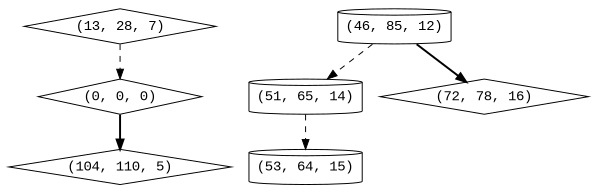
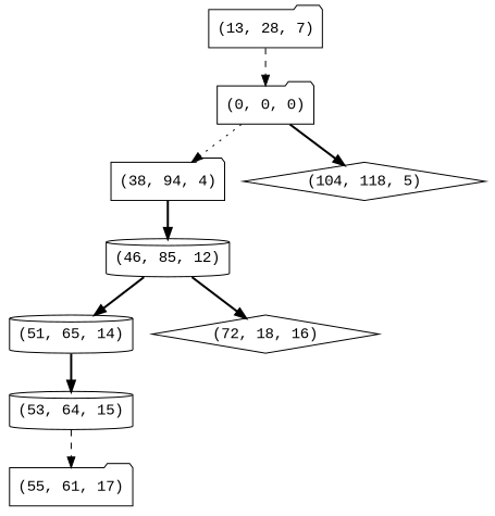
  digraph {
    fontname="Liberation Mono"
    node [fontname="Liberation Mono" shape=folder]
    edge [fontname="Liberation Mono" style=bold]
-   "(0, 0, 0)" [shape=diamond]
-   "(104, 110, 5)" [shape=diamond]
-   "(13, 28, 7)" [shape=diamond]
+   "(0, 0, 0)"
+   "(38, 94, 4)"
+   "(104, 110, 5)" [shape=diamond label="(104, 118, 5)"]
+   "(13, 28, 7)"
    "(46, 85, 12)" [shape=cylinder]
    "(51, 65, 14)" [shape=cylinder]
-   "(72, 78, 16)" [shape=diamond]
+   "(72, 78, 16)" [shape=diamond label="(72, 18, 16)"]
    "(53, 64, 15)" [shape=cylinder]
+   "(55, 61, 17)"
+   "(0, 0, 0)" -> "(38, 94, 4)" [style=dotted]
    "(0, 0, 0)" -> "(104, 110, 5)"
+   "(38, 94, 4)" -> "(46, 85, 12)"
    "(13, 28, 7)" -> "(0, 0, 0)" [style=dashed]
-   "(46, 85, 12)" -> "(51, 65, 14)" [style=dashed]
+   "(46, 85, 12)" -> "(51, 65, 14)"
    "(46, 85, 12)" -> "(72, 78, 16)"
-   "(51, 65, 14)" -> "(53, 64, 15)" [style=dashed]
+   "(51, 65, 14)" -> "(53, 64, 15)"
+   "(53, 64, 15)" -> "(55, 61, 17)" [style=dashed]
  }
